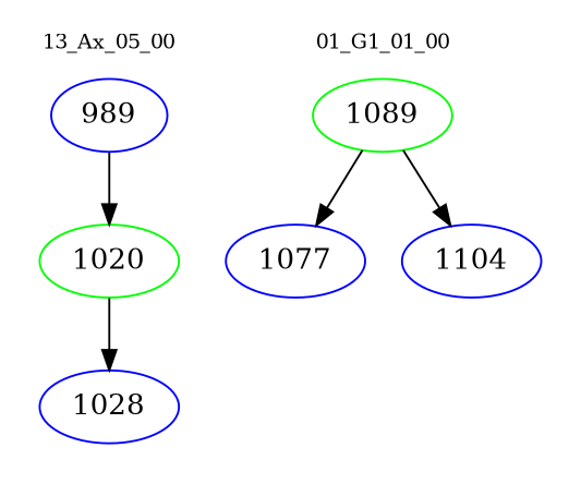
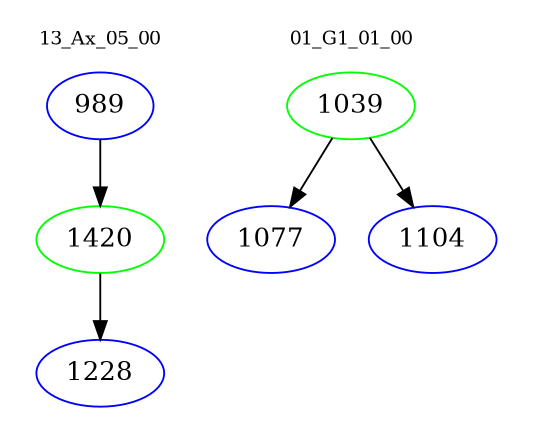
  digraph {
    node [color=blue]
    edge [color=black]
-   n1 [color=green label=1020]
+   n1 [color=green label=1420]
    n2 [label=989]
-   n3 [label=1028]
-   n4 [color=green label=1089]
+   n3 [label=1228]
+   n4 [color=green label=1039]
    n5 [label=1077]
    n6 [label=1104]
    subgraph cluster_1 {
      color=white
      fontsize=10
      label="13_Ax_05_00"
      n1
      n2
      n3
    }
    subgraph cluster_2 {
      color=white
      fontsize=10
      label="01_G1_01_00"
      n4
      n5
      n6
    }
    n1 -> n3
    n2 -> n1
    n4 -> n5
    n4 -> n6
  }
